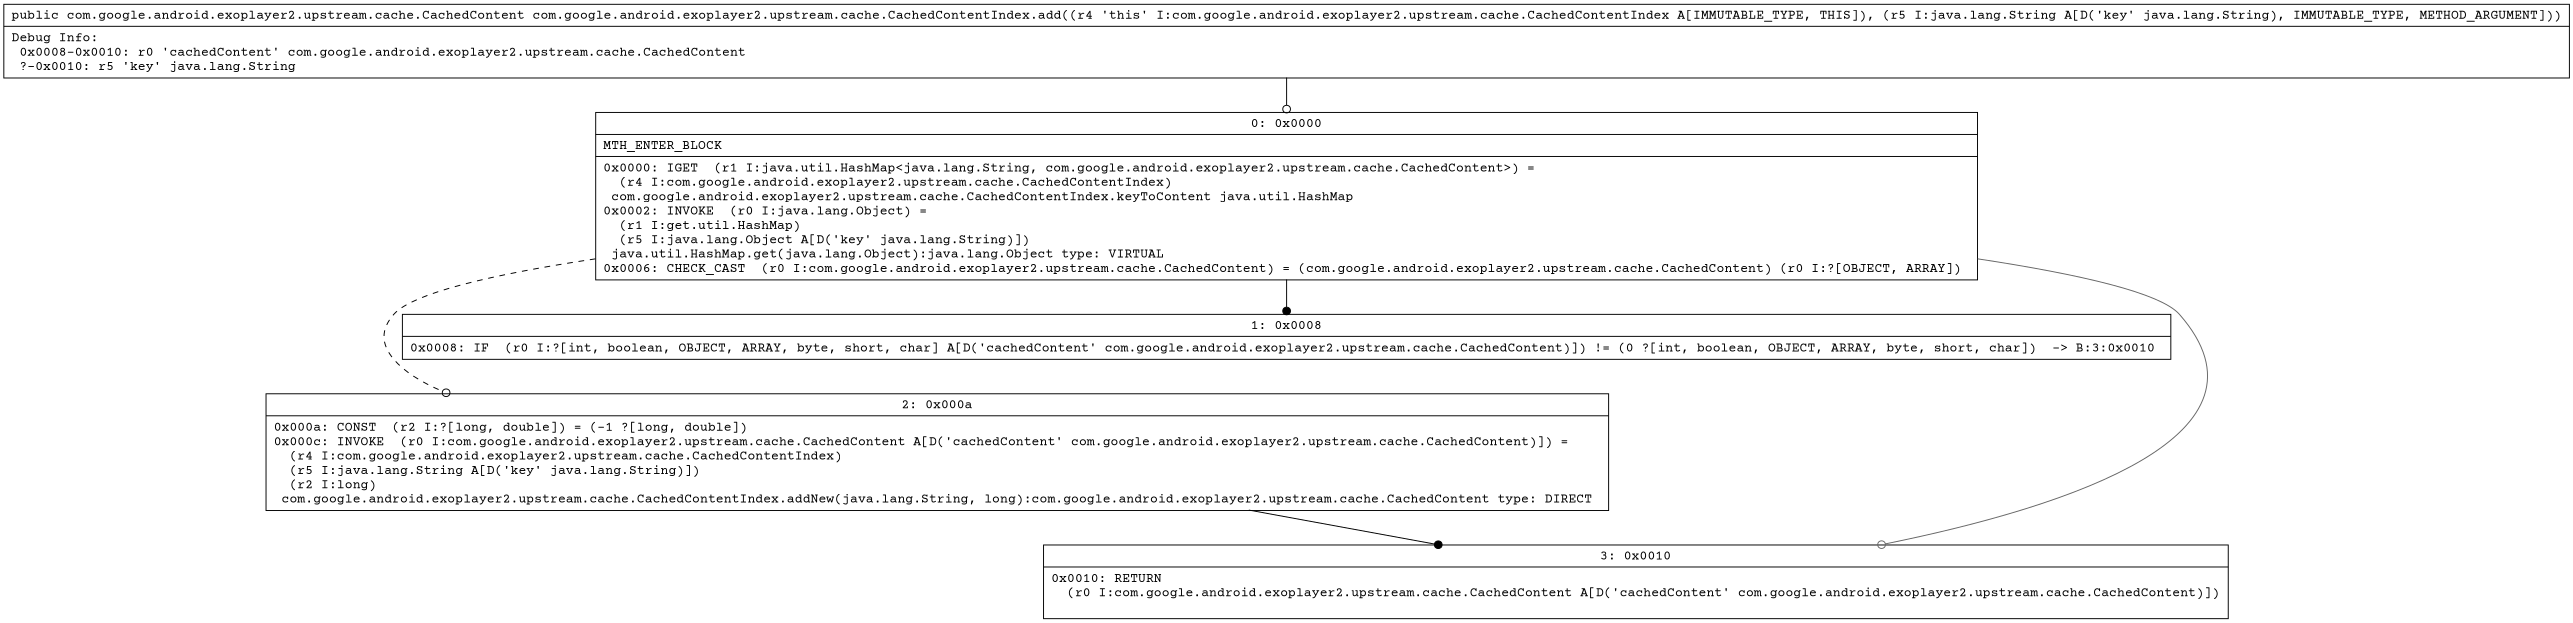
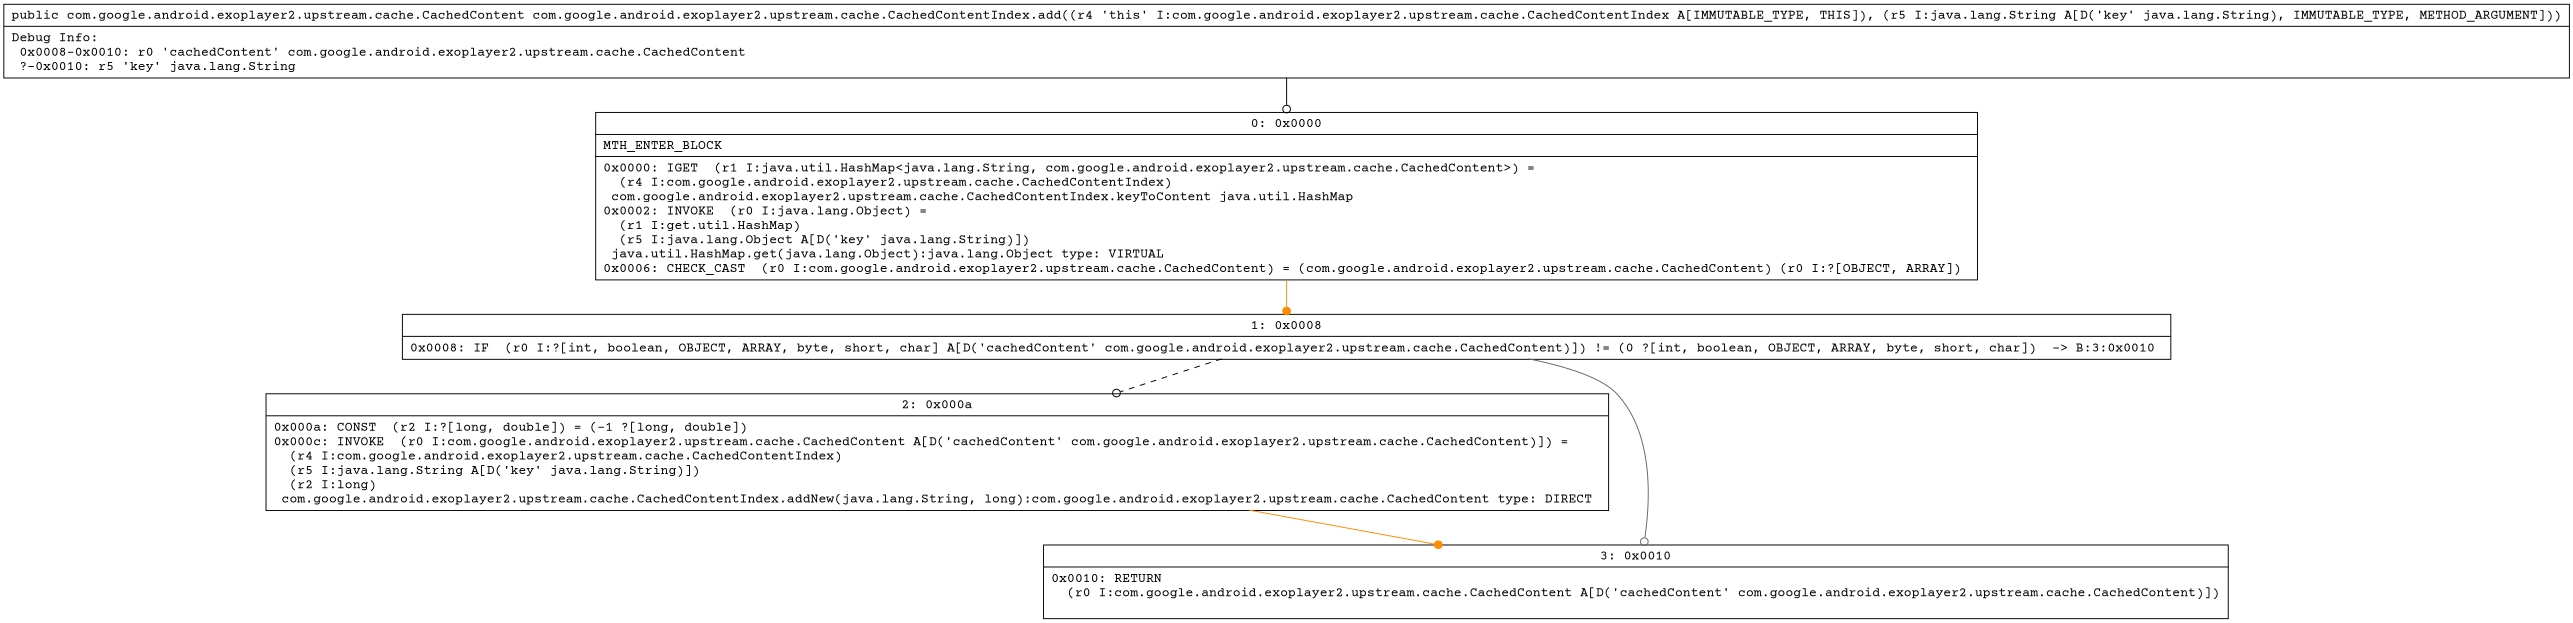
  digraph {
    fontname="Courier Prime"
    node [fontname="Courier Prime" shape=record]
    edge [arrowhead=odot color=darkorange fontname="Courier Prime"]
    n1 [label="{0\:\ 0x0000|MTH_ENTER_BLOCK\l|0x0000: IGET  (r1 I:java.util.HashMap\<java.lang.String, com.google.android.exoplayer2.upstream.cache.CachedContent\>) = \l  (r4 I:com.google.android.exoplayer2.upstream.cache.CachedContentIndex)\l com.google.android.exoplayer2.upstream.cache.CachedContentIndex.keyToContent java.util.HashMap \l0x0002: INVOKE  (r0 I:java.lang.Object) = \l  (r1 I:get.util.HashMap)\l  (r5 I:java.lang.Object A[D('key' java.lang.String)])\l java.util.HashMap.get(java.lang.Object):java.lang.Object type: VIRTUAL \l0x0006: CHECK_CAST  (r0 I:com.google.android.exoplayer2.upstream.cache.CachedContent) = (com.google.android.exoplayer2.upstream.cache.CachedContent) (r0 I:?[OBJECT, ARRAY]) \l}"]
    n2 [label="{1\:\ 0x0008|0x0008: IF  (r0 I:?[int, boolean, OBJECT, ARRAY, byte, short, char] A[D('cachedContent' com.google.android.exoplayer2.upstream.cache.CachedContent)]) != (0 ?[int, boolean, OBJECT, ARRAY, byte, short, char])  \-\> B:3:0x0010 \l}"]
    n3 [label="{2\:\ 0x000a|0x000a: CONST  (r2 I:?[long, double]) = (\-1 ?[long, double]) \l0x000c: INVOKE  (r0 I:com.google.android.exoplayer2.upstream.cache.CachedContent A[D('cachedContent' com.google.android.exoplayer2.upstream.cache.CachedContent)]) = \l  (r4 I:com.google.android.exoplayer2.upstream.cache.CachedContentIndex)\l  (r5 I:java.lang.String A[D('key' java.lang.String)])\l  (r2 I:long)\l com.google.android.exoplayer2.upstream.cache.CachedContentIndex.addNew(java.lang.String, long):com.google.android.exoplayer2.upstream.cache.CachedContent type: DIRECT \l}"]
    n4 [label="{3\:\ 0x0010|0x0010: RETURN  \l  (r0 I:com.google.android.exoplayer2.upstream.cache.CachedContent A[D('cachedContent' com.google.android.exoplayer2.upstream.cache.CachedContent)])\l \l}"]
    n5 [label="{public com.google.android.exoplayer2.upstream.cache.CachedContent com.google.android.exoplayer2.upstream.cache.CachedContentIndex.add((r4 'this' I:com.google.android.exoplayer2.upstream.cache.CachedContentIndex A[IMMUTABLE_TYPE, THIS]), (r5 I:java.lang.String A[D('key' java.lang.String), IMMUTABLE_TYPE, METHOD_ARGUMENT]))  | Debug Info:\l  0x0008\-0x0010: r0 'cachedContent' com.google.android.exoplayer2.upstream.cache.CachedContent\l  ?\-0x0010: r5 'key' java.lang.String\l}"]
-   n1 -> n2 [arrowhead=dot color=black]
-   n1 -> n3 [color=black style=dashed]
-   n1 -> n4 [color=gray40]
-   n3 -> n4 [arrowhead=dot color=black]
+   n1 -> n2 [arrowhead=dot]
+   n2 -> n3 [color=black style=dashed]
+   n2 -> n4 [color=gray40]
+   n3 -> n4 [arrowhead=dot]
    n5 -> n1 [color=black]
  }
